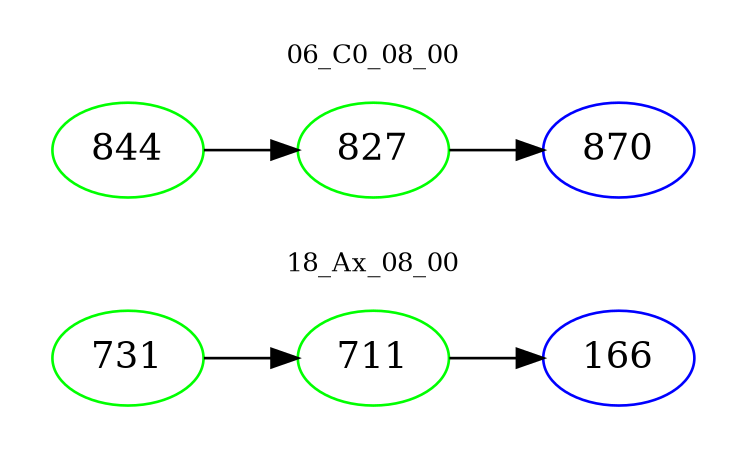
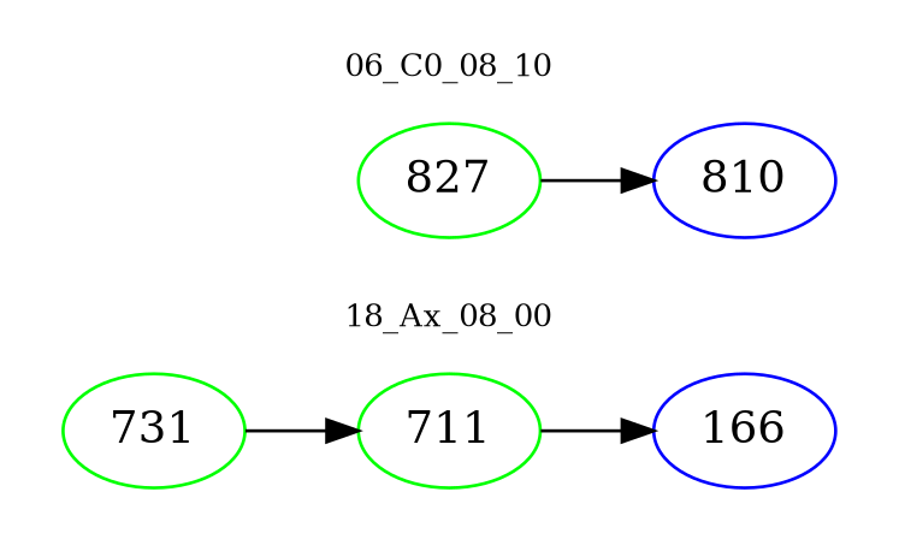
  digraph {
    rankdir=LR
    node [color=green]
    edge [color=black]
    n1 [label=731]
    n2 [label=711]
    n3 [color=blue label=166]
-   n4 [label=844]
    n5 [label=827]
-   n6 [color=blue label=870]
+   n6 [color=blue label=810]
    subgraph cluster_1 {
      color=white
      fontsize=10
      label="18_Ax_08_00"
      n1
      n2
      n3
    }
    subgraph cluster_2 {
      color=white
      fontsize=10
-     label="06_C0_08_00"
-     n4
+     label="06_C0_08_10"
      n5
      n6
    }
    n1 -> n2
    n2 -> n3
-   n4 -> n5
    n5 -> n6
  }
